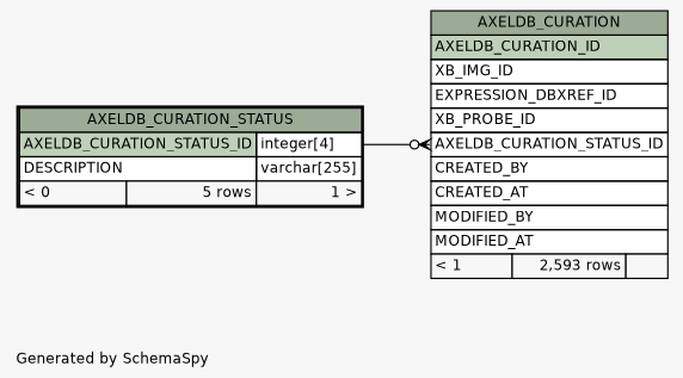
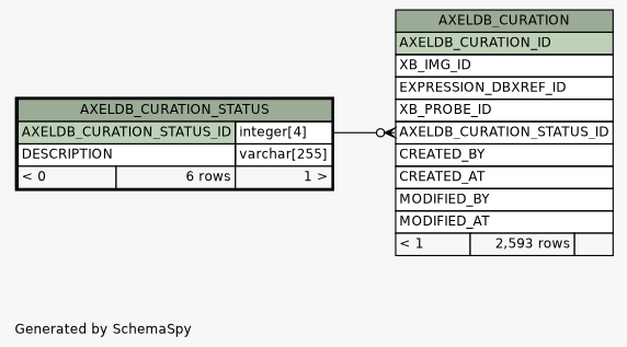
  digraph {
    bgcolor="#f7f7f7"
    fontname=Helvetica
    fontsize=11
    label="\nGenerated by SchemaSpy"
    labeljust=l
    nodesep=0.18
    rankdir=RL
    ranksep=0.46
    node [fontname=Helvetica fontsize=11 shape=plaintext]
    n1 [label=<     <TABLE BORDER="0" CELLBORDER="1" CELLSPACING="0" BGCOLOR="#ffffff">       <TR><TD COLSPAN="3" BGCOLOR="#9bab96" ALIGN="CENTER">AXELDB_CURATION</TD></TR>       <TR><TD PORT="AXELDB_CURATION_ID" COLSPAN="3" BGCOLOR="#bed1b8" ALIGN="LEFT">AXELDB_CURATION_ID</TD></TR>       <TR><TD PORT="XB_IMG_ID" COLSPAN="3" ALIGN="LEFT">XB_IMG_ID</TD></TR>       <TR><TD PORT="EXPRESSION_DBXREF_ID" COLSPAN="3" ALIGN="LEFT">EXPRESSION_DBXREF_ID</TD></TR>       <TR><TD PORT="XB_PROBE_ID" COLSPAN="3" ALIGN="LEFT">XB_PROBE_ID</TD></TR>       <TR><TD PORT="AXELDB_CURATION_STATUS_ID" COLSPAN="3" ALIGN="LEFT">AXELDB_CURATION_STATUS_ID</TD></TR>       <TR><TD PORT="CREATED_BY" COLSPAN="3" ALIGN="LEFT">CREATED_BY</TD></TR>       <TR><TD PORT="CREATED_AT" COLSPAN="3" ALIGN="LEFT">CREATED_AT</TD></TR>       <TR><TD PORT="MODIFIED_BY" COLSPAN="3" ALIGN="LEFT">MODIFIED_BY</TD></TR>       <TR><TD PORT="MODIFIED_AT" COLSPAN="3" ALIGN="LEFT">MODIFIED_AT</TD></TR>       <TR><TD ALIGN="LEFT" BGCOLOR="#f7f7f7">&lt; 1</TD><TD ALIGN="RIGHT" BGCOLOR="#f7f7f7">2,593 rows</TD><TD ALIGN="RIGHT" BGCOLOR="#f7f7f7">  </TD></TR>     </TABLE>>]
-   n2 [label=<     <TABLE BORDER="2" CELLBORDER="1" CELLSPACING="0" BGCOLOR="#ffffff">       <TR><TD COLSPAN="3" BGCOLOR="#9bab96" ALIGN="CENTER">AXELDB_CURATION_STATUS</TD></TR>       <TR><TD PORT="AXELDB_CURATION_STATUS_ID" COLSPAN="2" BGCOLOR="#bed1b8" ALIGN="LEFT">AXELDB_CURATION_STATUS_ID</TD><TD PORT="AXELDB_CURATION_STATUS_ID.type" ALIGN="LEFT">integer[4]</TD></TR>       <TR><TD PORT="DESCRIPTION" COLSPAN="2" ALIGN="LEFT">DESCRIPTION</TD><TD PORT="DESCRIPTION.type" ALIGN="LEFT">varchar[255]</TD></TR>       <TR><TD ALIGN="LEFT" BGCOLOR="#f7f7f7">&lt; 0</TD><TD ALIGN="RIGHT" BGCOLOR="#f7f7f7">5 rows</TD><TD ALIGN="RIGHT" BGCOLOR="#f7f7f7">1 &gt;</TD></TR>     </TABLE>>]
+   n2 [label=<     <TABLE BORDER="2" CELLBORDER="1" CELLSPACING="0" BGCOLOR="#ffffff">       <TR><TD COLSPAN="3" BGCOLOR="#9bab96" ALIGN="CENTER">AXELDB_CURATION_STATUS</TD></TR>       <TR><TD PORT="AXELDB_CURATION_STATUS_ID" COLSPAN="2" BGCOLOR="#bed1b8" ALIGN="LEFT">AXELDB_CURATION_STATUS_ID</TD><TD PORT="AXELDB_CURATION_STATUS_ID.type" ALIGN="LEFT">integer[4]</TD></TR>       <TR><TD PORT="DESCRIPTION" COLSPAN="2" ALIGN="LEFT">DESCRIPTION</TD><TD PORT="DESCRIPTION.type" ALIGN="LEFT">varchar[255]</TD></TR>       <TR><TD ALIGN="LEFT" BGCOLOR="#f7f7f7">&lt; 0</TD><TD ALIGN="RIGHT" BGCOLOR="#f7f7f7">6 rows</TD><TD ALIGN="RIGHT" BGCOLOR="#f7f7f7">1 &gt;</TD></TR>     </TABLE>>]
    n1 -> n2 [arrowhead=none arrowsize=0.8 arrowtail=crowodot dir=back headport="AXELDB_CURATION_STATUS_ID.type:e" tailport="AXELDB_CURATION_STATUS_ID:w"]
  }
